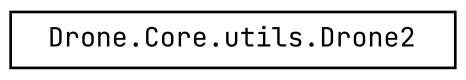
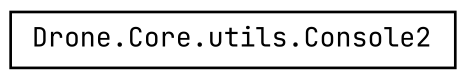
  digraph {
    rankdir=LR
    fontname="JetBrains Mono"
-   n1 [color=black fillcolor=white fontname="JetBrains Mono" fontsize=10 height=0.2 label="Drone.Core.utils.Drone2" shape=record style=filled width=0.4]
+   n1 [color=black fillcolor=white fontname="JetBrains Mono" fontsize=10 height=0.2 label="Drone.Core.utils.Console2" shape=record style=filled width=0.4]
  }
